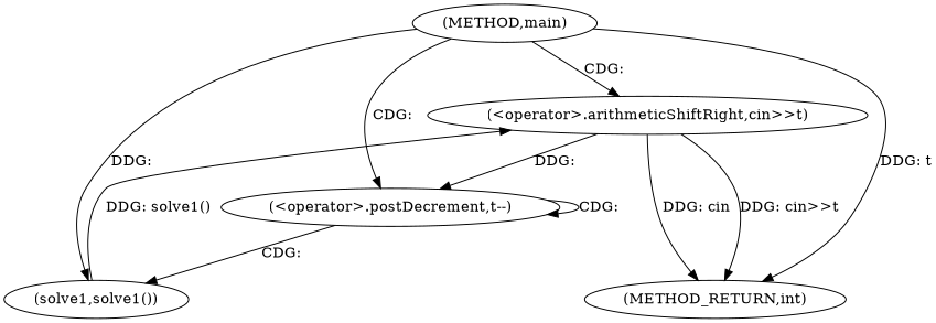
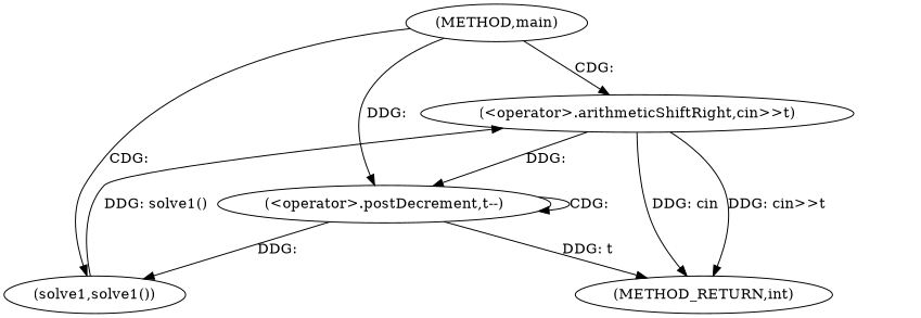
  digraph {
    n1 [label="(METHOD,main)"]
    n2 [label="(<operator>.arithmeticShiftRight,cin>>t)"]
    n3 [label="(<operator>.postDecrement,t--)"]
    n4 [label="(solve1,solve1())"]
    n5 [label="(METHOD_RETURN,int)"]
    n1 -> n2 [label="CDG: "]
-   n1 -> n3 [label="CDG: "]
-   n1 -> n4 [label="DDG: "]
+   n1 -> n3 [label="DDG: "]
+   n1 -> n4 [label="CDG: "]
    n2 -> n3 [label="DDG: "]
    n2 -> n5 [label="DDG: cin>>t"]
    n2 -> n5 [label="DDG: cin"]
    n3 -> n3 [label="CDG: "]
-   n3 -> n4 [label="CDG: "]
-   n1 -> n5 [label="DDG: t"]
+   n3 -> n4 [label="DDG: "]
+   n3 -> n5 [label="DDG: t"]
    n4 -> n2 [label="DDG: solve1()"]
  }
